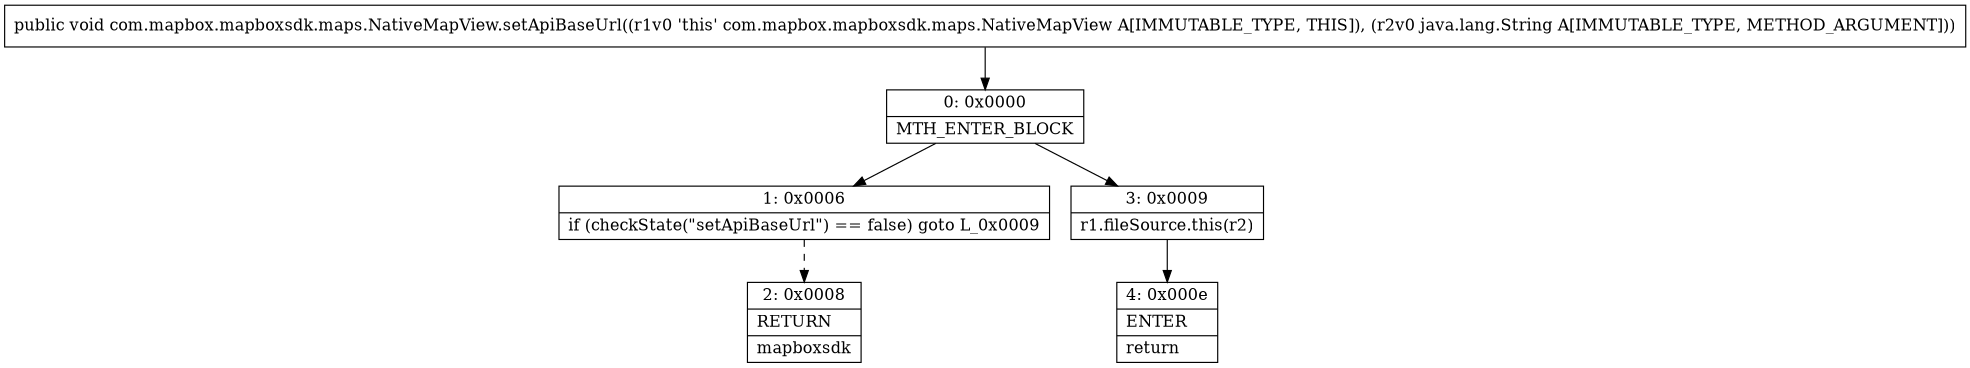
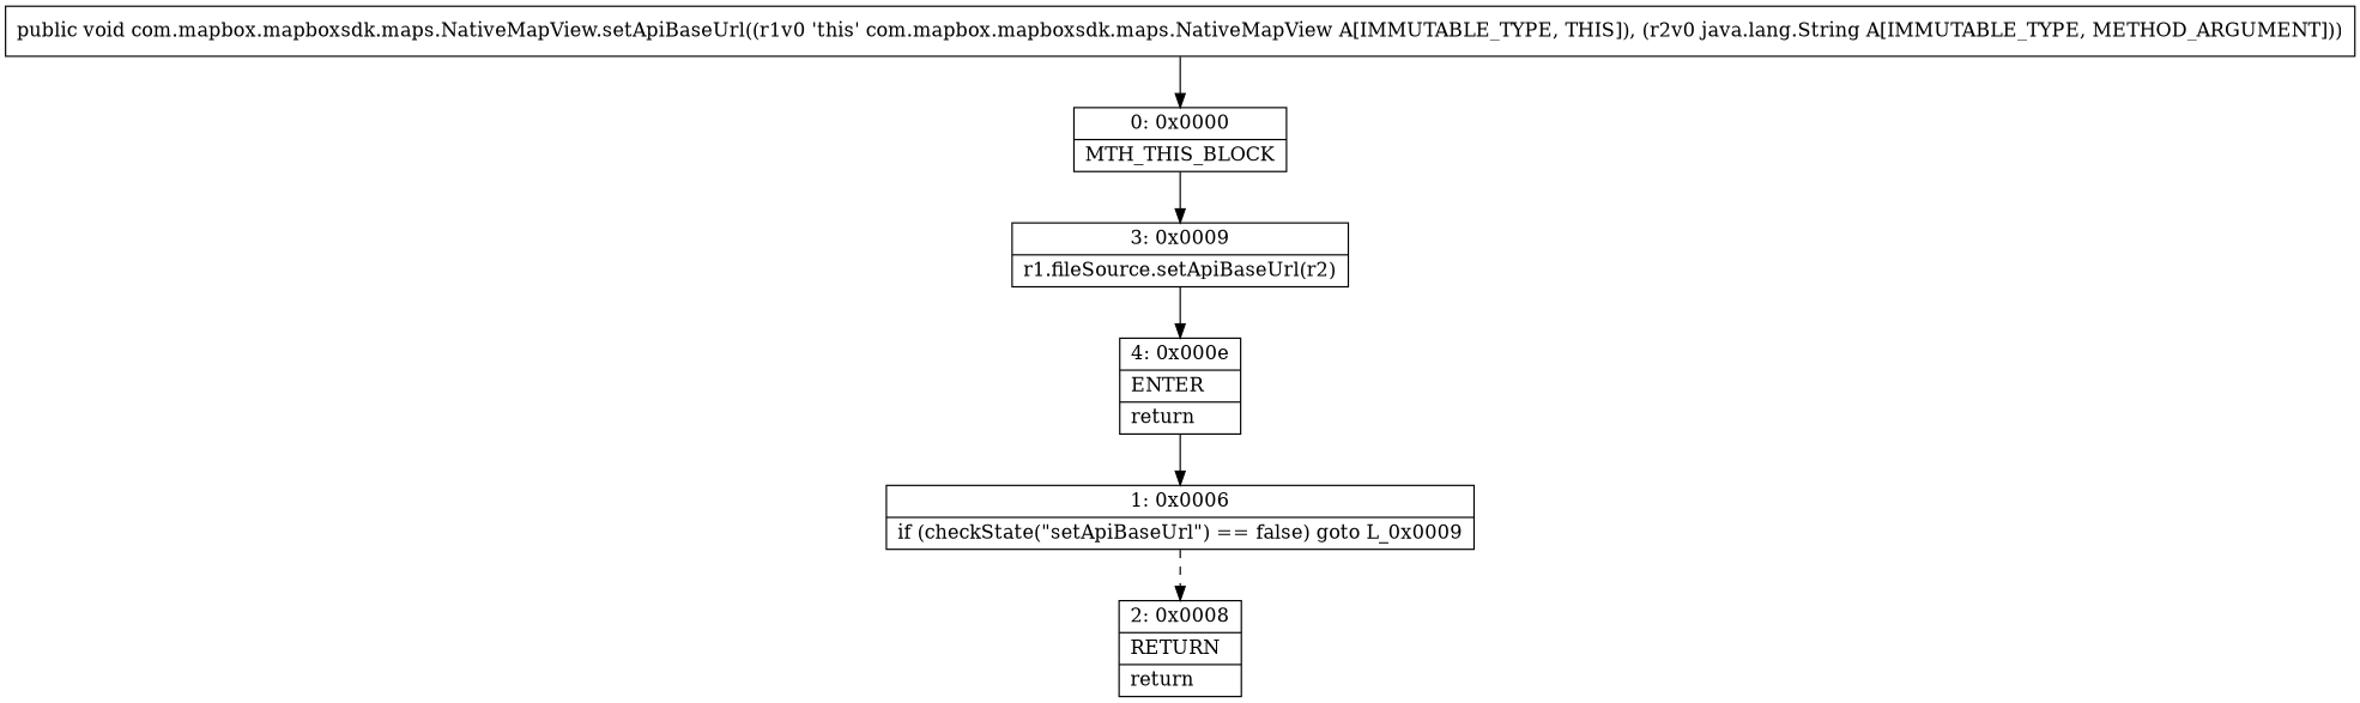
  digraph {
    fontname="DejaVu Serif"
    node [fontname="DejaVu Serif" shape=record]
    edge [fontname="DejaVu Serif"]
-   n1 [label="{0\:\ 0x0000|MTH_ENTER_BLOCK\l}"]
+   n1 [label="{0\:\ 0x0000|MTH_THIS_BLOCK\l}"]
    n2 [label="{1\:\ 0x0006|if (checkState(\"setApiBaseUrl\") == false) goto L_0x0009\l}"]
-   n3 [label="{3\:\ 0x0009|r1.fileSource.this(r2)\l}"]
-   n4 [label="{2\:\ 0x0008|RETURN\l|mapboxsdk\l}"]
+   n3 [label="{3\:\ 0x0009|r1.fileSource.setApiBaseUrl(r2)\l}"]
+   n4 [label="{2\:\ 0x0008|RETURN\l|return\l}"]
    n5 [label="{4\:\ 0x000e|ENTER\l|return\l}"]
    n6 [label="{public void com.mapbox.mapboxsdk.maps.NativeMapView.setApiBaseUrl((r1v0 'this' com.mapbox.mapboxsdk.maps.NativeMapView A[IMMUTABLE_TYPE, THIS]), (r2v0 java.lang.String A[IMMUTABLE_TYPE, METHOD_ARGUMENT])) }"]
-   n1 -> n2
+   n5 -> n2
    n1 -> n3
    n2 -> n4 [style=dashed]
    n3 -> n5
    n6 -> n1
  }
